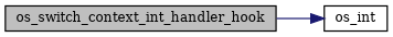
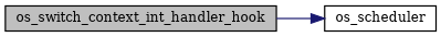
  digraph {
    rankdir=LR
    fontname="DejaVu Serif"
    node [color=black fontname="DejaVu Serif" fontsize=10 shape=record style=filled]
    n1 [fillcolor=grey75 fontcolor=black height=0.2 label=os_switch_context_int_handler_hook width=0.4]
-   n2 [fillcolor=white height=0.2 label=os_int width=0.4]
+   n2 [fillcolor=white height=0.2 label=os_scheduler width=0.4]
    n1 -> n2 [color=midnightblue fontname="DejaVu Serif" fontsize=10 labelfontname=FreeSans labelfontsize=10 style=solid]
  }
